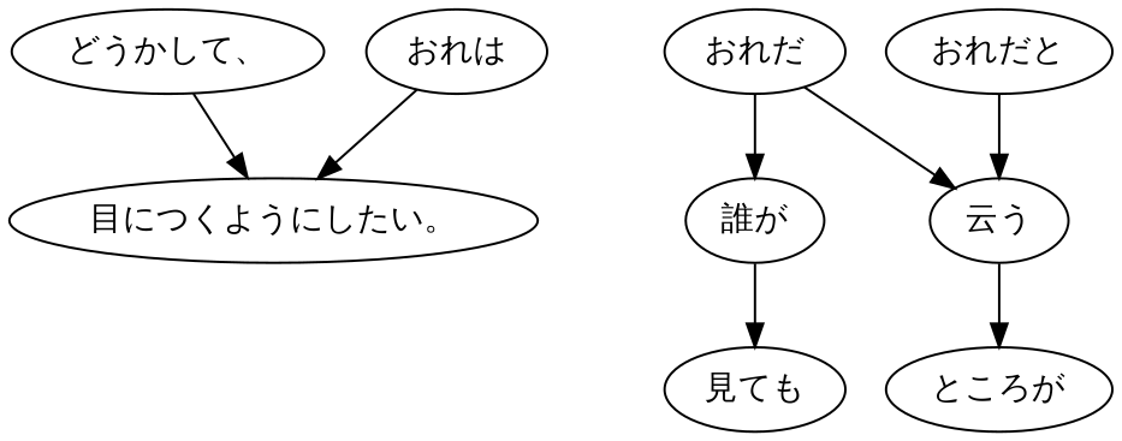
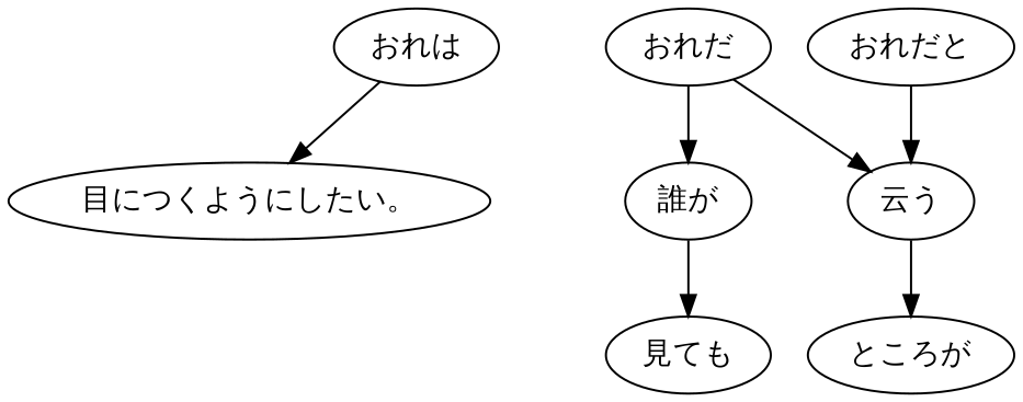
  digraph {
-   n1 [label="どうかして、"]
    n2 [label="目につくようにしたい。"]
    n3 [label="おれは"]
    n4 [label="おれだ"]
    n5 [label="誰が"]
    n6 [label="云う"]
    n7 [label="見ても"]
    n8 [label="ところが"]
    n9 [label="おれだと"]
-   n1 -> n2
    n3 -> n2
    n4 -> n5
    n4 -> n6
    n5 -> n7
    n6 -> n8
    n9 -> n6
  }
